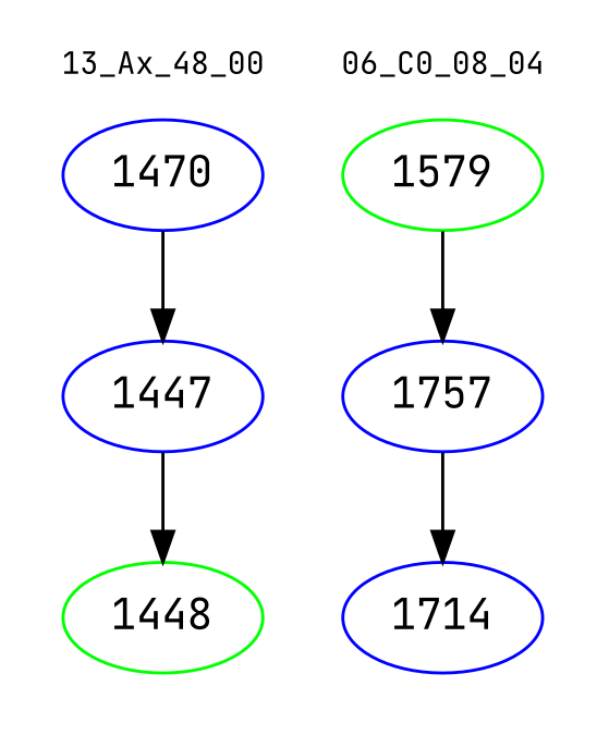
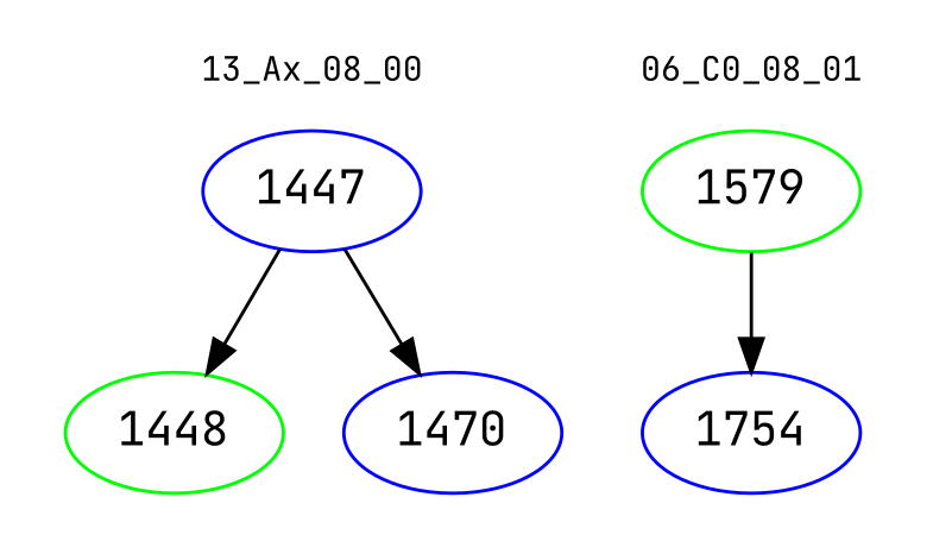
  digraph {
    fontname="JetBrains Mono"
    node [color=blue fontname="JetBrains Mono"]
    edge [color=black fontname="JetBrains Mono"]
    n1 [color=green label=1448]
    n2 [label=1447]
    n3 [label=1470]
    n4 [color=green label=1579]
-   n5 [label=1757]
-   n6 [label=1714]
+   n5 [label=1754]
    subgraph cluster_1 {
      color=white
      fontsize=10
-     label="13_Ax_48_00"
+     label="13_Ax_08_00"
      n1
      n2
      n3
    }
    subgraph cluster_2 {
      color=white
      fontsize=10
-     label="06_C0_08_04"
+     label="06_C0_08_01"
      n4
      n5
-     n6
    }
    n2 -> n1
-   n3 -> n2
+   n2 -> n3
    n4 -> n5
-   n5 -> n6
  }
